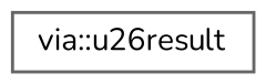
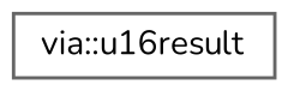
  digraph {
    rankdir=LR
    fontname=Nunito
-   n1 [color=grey40 fillcolor=white fontname=Nunito fontsize=10 height=0.2 label="via::u26result" shape=box style=filled width=0.4]
+   n1 [color=grey40 fillcolor=white fontname=Nunito fontsize=10 height=0.2 label="via::u16result" shape=box style=filled width=0.4]
  }
